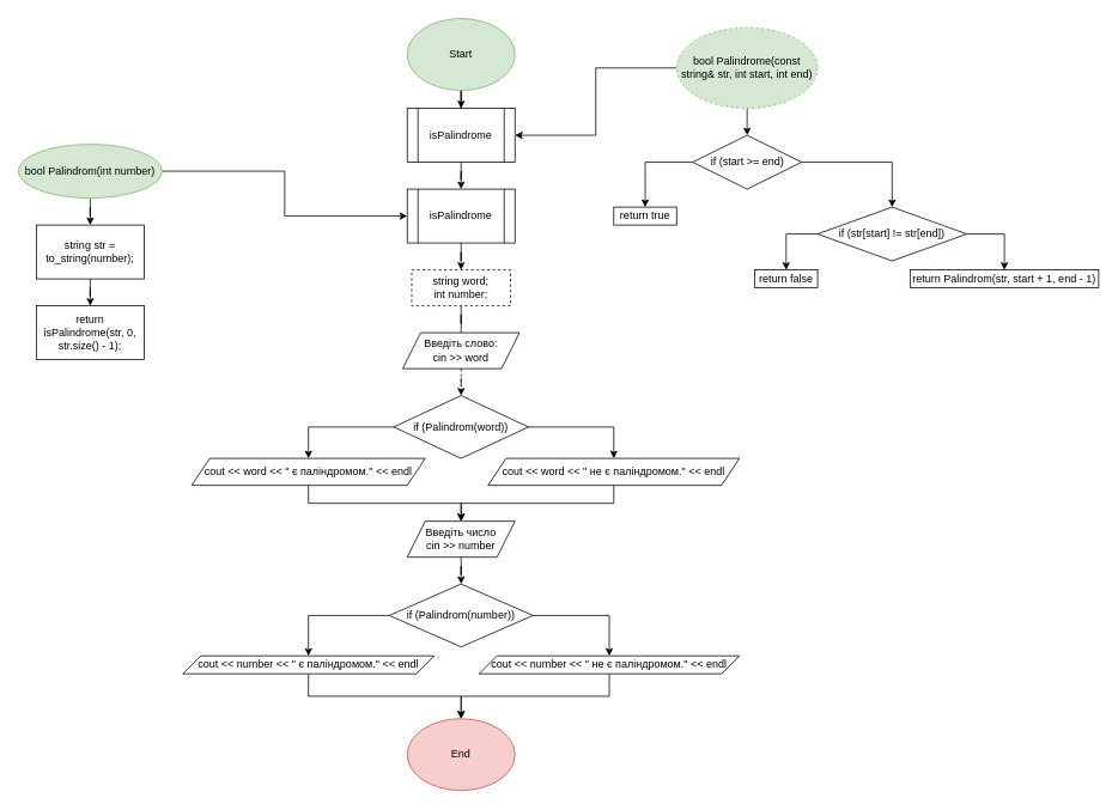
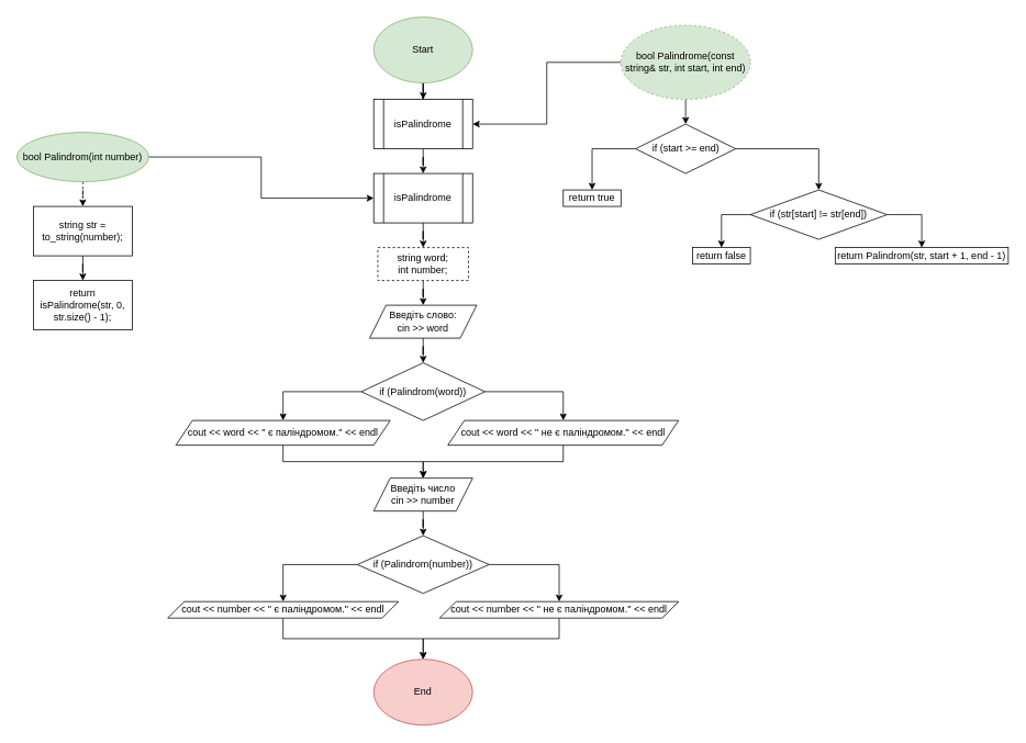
  <mxCell id="0" />
  <mxCell id="1" parent="0" />
  <mxCell id="2" value="" style="edgeStyle=orthogonalEdgeStyle;rounded=0;orthogonalLoop=1;jettySize=auto;html=1;" edge="1" parent="1" source="3" target="5"><mxGeometry relative="1" as="geometry" /></mxCell>
  <mxCell id="3" value="Start" style="ellipse;whiteSpace=wrap;html=1;fillColor=#d5e8d4;strokeColor=#82b366;" vertex="1" parent="1"><mxGeometry x="453" width="120" height="80" as="geometry" y="20" /></mxCell>
  <mxCell id="4" value="" style="edgeStyle=orthogonalEdgeStyle;rounded=0;orthogonalLoop=1;jettySize=auto;html=1;entryX=0.5;entryY=0;entryDx=0;entryDy=0;" edge="1" parent="1" source="5" target="10"><mxGeometry relative="1" as="geometry"><mxPoint y="200" as="targetPoint" x="513" /></mxGeometry></mxCell>
  <mxCell id="5" value="isPalindrome" style="shape=process;whiteSpace=wrap;html=1;backgroundOutline=1;" vertex="1" parent="1"><mxGeometry x="453" y="120" width="120" height="60" as="geometry" /></mxCell>
  <mxCell id="6" value="" style="edgeStyle=orthogonalEdgeStyle;rounded=0;orthogonalLoop=1;jettySize=auto;html=1;" edge="1" parent="1" source="8" target="15"><mxGeometry relative="1" as="geometry" /></mxCell>
  <mxCell id="7" style="edgeStyle=orthogonalEdgeStyle;rounded=0;orthogonalLoop=1;jettySize=auto;html=1;exitX=0;exitY=0.5;exitDx=0;exitDy=0;entryX=1;entryY=0.5;entryDx=0;entryDy=0;" edge="1" parent="1" source="8" target="5"><mxGeometry relative="1" as="geometry" /></mxCell>
  <mxCell id="8" value="bool Palindrome(const string&amp;amp; str, int start, int end)" style="ellipse;whiteSpace=wrap;html=1;fillColor=#d5e8d4;strokeColor=#82b366;dashed=1;" vertex="1" parent="1"><mxGeometry x="753" y="30" width="157" height="90" as="geometry" /></mxCell>
  <mxCell id="9" value="" style="edgeStyle=orthogonalEdgeStyle;rounded=0;orthogonalLoop=1;jettySize=auto;html=1;" edge="1" parent="1" source="10" target="12"><mxGeometry relative="1" as="geometry" /></mxCell>
  <mxCell id="10" value="isPalindrome" style="shape=process;whiteSpace=wrap;html=1;backgroundOutline=1;" vertex="1" parent="1"><mxGeometry x="453" y="210" width="120" height="60" as="geometry" /></mxCell>
- <mxCell id="11" value="" style="edgeStyle=orthogonalEdgeStyle;rounded=0;orthogonalLoop=1;jettySize=auto;html=1;endArrow=none;" edge="1" parent="1" source="12" target="26"><mxGeometry relative="1" as="geometry" /></mxCell>
+ <mxCell id="11" value="" style="edgeStyle=orthogonalEdgeStyle;rounded=0;orthogonalLoop=1;jettySize=auto;html=1;" edge="1" parent="1" source="12" target="26"><mxGeometry relative="1" as="geometry" /></mxCell>
  <mxCell id="12" value="string word;&lt;br&gt;int number;" style="rounded=0;whiteSpace=wrap;html=1;dashed=1;" vertex="1" parent="1"><mxGeometry x="458" y="300" width="110" height="40" as="geometry" /></mxCell>
  <mxCell id="13" style="edgeStyle=orthogonalEdgeStyle;rounded=0;orthogonalLoop=1;jettySize=auto;html=1;exitX=0;exitY=0.5;exitDx=0;exitDy=0;entryX=0.5;entryY=0;entryDx=0;entryDy=0;" edge="1" parent="1" source="15" target="16"><mxGeometry relative="1" as="geometry" /></mxCell>
  <mxCell id="14" style="edgeStyle=orthogonalEdgeStyle;rounded=0;orthogonalLoop=1;jettySize=auto;html=1;exitX=1;exitY=0.5;exitDx=0;exitDy=0;entryX=0.5;entryY=0;entryDx=0;entryDy=0;" edge="1" parent="1" source="15" target="19"><mxGeometry relative="1" as="geometry" /></mxCell>
  <mxCell id="15" value="if (start &amp;gt;= end)" style="rhombus;whiteSpace=wrap;html=1;" vertex="1" parent="1"><mxGeometry x="770.75" y="150" width="121.5" height="60" as="geometry" /></mxCell>
  <mxCell id="16" value="return true" style="rounded=0;whiteSpace=wrap;html=1;" vertex="1" parent="1"><mxGeometry x="683" y="230" width="70" height="20" as="geometry" /></mxCell>
  <mxCell id="17" style="edgeStyle=orthogonalEdgeStyle;rounded=0;orthogonalLoop=1;jettySize=auto;html=1;exitX=0;exitY=0.5;exitDx=0;exitDy=0;entryX=0.5;entryY=0;entryDx=0;entryDy=0;" edge="1" parent="1" source="19" target="20"><mxGeometry relative="1" as="geometry" /></mxCell>
  <mxCell id="18" style="edgeStyle=orthogonalEdgeStyle;rounded=0;orthogonalLoop=1;jettySize=auto;html=1;exitX=1;exitY=0.5;exitDx=0;exitDy=0;entryX=0.5;entryY=0;entryDx=0;entryDy=0;" edge="1" parent="1" source="19" target="21"><mxGeometry relative="1" as="geometry" /></mxCell>
  <mxCell id="19" value="if (str[start] != str[end])" style="rhombus;whiteSpace=wrap;html=1;" vertex="1" parent="1"><mxGeometry x="910" y="230" width="166" height="60" as="geometry" /></mxCell>
  <mxCell id="20" value="return false" style="rounded=0;whiteSpace=wrap;html=1;" vertex="1" parent="1"><mxGeometry x="840" y="300" width="70" height="20" as="geometry" /></mxCell>
  <mxCell id="21" value="return Palindrom(str, start + 1, end - 1)" style="rounded=0;whiteSpace=wrap;html=1;" vertex="1" parent="1"><mxGeometry x="1013" y="300" width="210" height="20" as="geometry" /></mxCell>
- <mxCell id="22" value="" style="edgeStyle=orthogonalEdgeStyle;rounded=0;orthogonalLoop=1;jettySize=auto;html=1;" edge="1" parent="1" source="24" target="45"><mxGeometry relative="1" as="geometry"><mxPoint x="100" y="240" as="targetPoint" /></mxGeometry></mxCell>
+ <mxCell id="22" value="" style="edgeStyle=orthogonalEdgeStyle;rounded=0;orthogonalLoop=1;jettySize=auto;html=1;dashed=1;" edge="1" parent="1" source="24" target="45"><mxGeometry relative="1" as="geometry"><mxPoint x="100" y="240" as="targetPoint" /></mxGeometry></mxCell>
  <mxCell id="23" style="edgeStyle=orthogonalEdgeStyle;rounded=0;orthogonalLoop=1;jettySize=auto;html=1;exitX=1;exitY=0.5;exitDx=0;exitDy=0;entryX=0;entryY=0.5;entryDx=0;entryDy=0;" edge="1" parent="1" source="24" target="10"><mxGeometry relative="1" as="geometry" /></mxCell>
  <mxCell id="24" value="bool Palindrom(int number)" style="ellipse;whiteSpace=wrap;html=1;fillColor=#d5e8d4;strokeColor=#82b366;" vertex="1" parent="1"><mxGeometry x="20" y="160" width="160" height="60" as="geometry" /></mxCell>
- <mxCell id="25" value="" style="edgeStyle=orthogonalEdgeStyle;rounded=0;orthogonalLoop=1;jettySize=auto;html=1;dashed=1;" edge="1" parent="1" source="26" target="29"><mxGeometry relative="1" as="geometry" /></mxCell>
+ <mxCell id="25" value="" style="edgeStyle=orthogonalEdgeStyle;rounded=0;orthogonalLoop=1;jettySize=auto;html=1;" edge="1" parent="1" source="26" target="29"><mxGeometry relative="1" as="geometry" /></mxCell>
  <mxCell id="26" value="Введіть слово:&lt;br&gt;cin &amp;gt;&amp;gt; word" style="shape=parallelogram;perimeter=parallelogramPerimeter;whiteSpace=wrap;html=1;fixedSize=1;" vertex="1" parent="1"><mxGeometry x="448" y="370" width="130" height="40" as="geometry" /></mxCell>
  <mxCell id="27" style="edgeStyle=orthogonalEdgeStyle;rounded=0;orthogonalLoop=1;jettySize=auto;html=1;exitX=0;exitY=0.5;exitDx=0;exitDy=0;entryX=0.5;entryY=0;entryDx=0;entryDy=0;" edge="1" parent="1" source="29" target="31"><mxGeometry relative="1" as="geometry" /></mxCell>
  <mxCell id="28" style="edgeStyle=orthogonalEdgeStyle;rounded=0;orthogonalLoop=1;jettySize=auto;html=1;exitX=1;exitY=0.5;exitDx=0;exitDy=0;entryX=0.5;entryY=0;entryDx=0;entryDy=0;" edge="1" parent="1" source="29" target="33"><mxGeometry relative="1" as="geometry" /></mxCell>
  <mxCell id="29" value="if (Palindrom(word))" style="rhombus;whiteSpace=wrap;html=1;" vertex="1" parent="1"><mxGeometry x="438" y="440" width="150" height="70" as="geometry" /></mxCell>
  <mxCell id="30" style="edgeStyle=orthogonalEdgeStyle;rounded=0;orthogonalLoop=1;jettySize=auto;html=1;exitX=0.5;exitY=1;exitDx=0;exitDy=0;entryX=0.5;entryY=0;entryDx=0;entryDy=0;" edge="1" parent="1" source="31" target="35"><mxGeometry relative="1" as="geometry" /></mxCell>
  <mxCell id="31" value="cout &amp;lt;&amp;lt; word &amp;lt;&amp;lt; &quot; є паліндромом.&quot; &amp;lt;&amp;lt; endl" style="shape=parallelogram;perimeter=parallelogramPerimeter;whiteSpace=wrap;html=1;fixedSize=1;" vertex="1" parent="1"><mxGeometry x="213" y="510" width="260" height="30" as="geometry" /></mxCell>
  <mxCell id="32" style="edgeStyle=orthogonalEdgeStyle;rounded=0;orthogonalLoop=1;jettySize=auto;html=1;exitX=0.5;exitY=1;exitDx=0;exitDy=0;entryX=0.5;entryY=0;entryDx=0;entryDy=0;" edge="1" parent="1" source="33" target="35"><mxGeometry relative="1" as="geometry" /></mxCell>
  <mxCell id="33" value="cout &amp;lt;&amp;lt; word &amp;lt;&amp;lt; &quot; не є паліндромом.&quot; &amp;lt;&amp;lt; endl" style="shape=parallelogram;perimeter=parallelogramPerimeter;whiteSpace=wrap;html=1;fixedSize=1;" vertex="1" parent="1"><mxGeometry x="543" y="510" width="280" height="30" as="geometry" /></mxCell>
  <mxCell id="34" value="" style="edgeStyle=orthogonalEdgeStyle;rounded=0;orthogonalLoop=1;jettySize=auto;html=1;" edge="1" parent="1" source="35" target="38"><mxGeometry relative="1" as="geometry" /></mxCell>
  <mxCell id="35" value="Введіть число&lt;br&gt;cin &amp;gt;&amp;gt; number" style="shape=parallelogram;perimeter=parallelogramPerimeter;whiteSpace=wrap;html=1;fixedSize=1;" vertex="1" parent="1"><mxGeometry x="453" y="580" width="120" height="40" as="geometry" /></mxCell>
  <mxCell id="36" style="edgeStyle=orthogonalEdgeStyle;rounded=0;orthogonalLoop=1;jettySize=auto;html=1;exitX=0;exitY=0.5;exitDx=0;exitDy=0;entryX=0.5;entryY=0;entryDx=0;entryDy=0;" edge="1" parent="1" source="38" target="40"><mxGeometry relative="1" as="geometry" /></mxCell>
  <mxCell id="37" style="edgeStyle=orthogonalEdgeStyle;rounded=0;orthogonalLoop=1;jettySize=auto;html=1;exitX=1;exitY=0.5;exitDx=0;exitDy=0;entryX=0.5;entryY=0;entryDx=0;entryDy=0;" edge="1" parent="1" source="38" target="42"><mxGeometry relative="1" as="geometry" /></mxCell>
  <mxCell id="38" value="if (Palindrom(number))" style="rhombus;whiteSpace=wrap;html=1;" vertex="1" parent="1"><mxGeometry x="433" y="650" width="160" height="70" as="geometry" /></mxCell>
  <mxCell id="39" style="edgeStyle=orthogonalEdgeStyle;rounded=0;orthogonalLoop=1;jettySize=auto;html=1;exitX=0.5;exitY=1;exitDx=0;exitDy=0;entryX=0.5;entryY=0;entryDx=0;entryDy=0;" edge="1" parent="1" source="40" target="43"><mxGeometry relative="1" as="geometry" /></mxCell>
  <mxCell id="40" value="cout &amp;lt;&amp;lt; number &amp;lt;&amp;lt; &quot; є паліндромом.&quot; &amp;lt;&amp;lt; endl" style="shape=parallelogram;perimeter=parallelogramPerimeter;whiteSpace=wrap;html=1;fixedSize=1;" vertex="1" parent="1"><mxGeometry x="203" y="730" width="280" height="20" as="geometry" /></mxCell>
  <mxCell id="41" style="edgeStyle=orthogonalEdgeStyle;rounded=0;orthogonalLoop=1;jettySize=auto;html=1;exitX=0.5;exitY=1;exitDx=0;exitDy=0;entryX=0.5;entryY=0;entryDx=0;entryDy=0;" edge="1" parent="1" source="42" target="43"><mxGeometry relative="1" as="geometry" /></mxCell>
  <mxCell id="42" value="cout &amp;lt;&amp;lt; number &amp;lt;&amp;lt; &quot; не є паліндромом.&quot; &amp;lt;&amp;lt; endl" style="shape=parallelogram;perimeter=parallelogramPerimeter;whiteSpace=wrap;html=1;fixedSize=1;" vertex="1" parent="1"><mxGeometry x="533" y="730" width="290" height="20" as="geometry" /></mxCell>
  <mxCell id="43" value="End" style="ellipse;whiteSpace=wrap;html=1;fillColor=#f8cecc;strokeColor=#b85450;" vertex="1" parent="1"><mxGeometry x="453" y="800" width="120" height="80" as="geometry" /></mxCell>
  <mxCell id="44" style="edgeStyle=orthogonalEdgeStyle;rounded=0;orthogonalLoop=1;jettySize=auto;html=1;" edge="1" parent="1" source="45" target="46"><mxGeometry relative="1" as="geometry"><mxPoint x="100" y="360" as="targetPoint" /></mxGeometry></mxCell>
  <mxCell id="45" value="string str = to_string(number);" style="rounded=0;whiteSpace=wrap;html=1;" vertex="1" parent="1"><mxGeometry x="40" y="250" width="120" height="60" as="geometry" /></mxCell>
  <mxCell id="46" value="return isPalindrome(str, 0, str.size() - 1);" style="rounded=0;whiteSpace=wrap;html=1;" vertex="1" parent="1"><mxGeometry x="40" y="340" width="120" height="60" as="geometry" /></mxCell>
